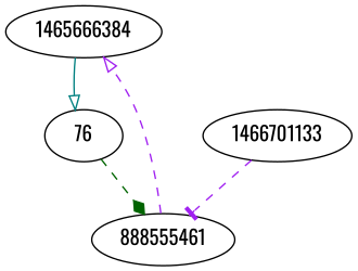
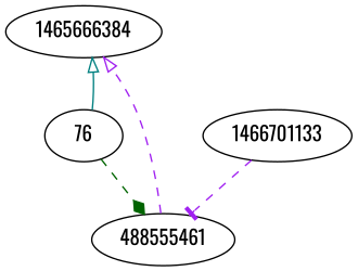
  strict digraph {
    fontname=Oswald
    node [fontname=Oswald]
    edge [arrowhead=onormal color=purple fontname=Oswald style=dashed]
    1465666384
    76
-   488555461 [label=888555461]
+   488555461
    n4 [label=1466701133]
-   1465666384 -> 76 [color=teal style=solid]
+   76 -> 1465666384 [color=teal style=solid]
    76 -> 488555461 [arrowhead=diamond color=darkgreen]
    488555461 -> 1465666384
    n4 -> 488555461 [arrowhead=tee]
  }
